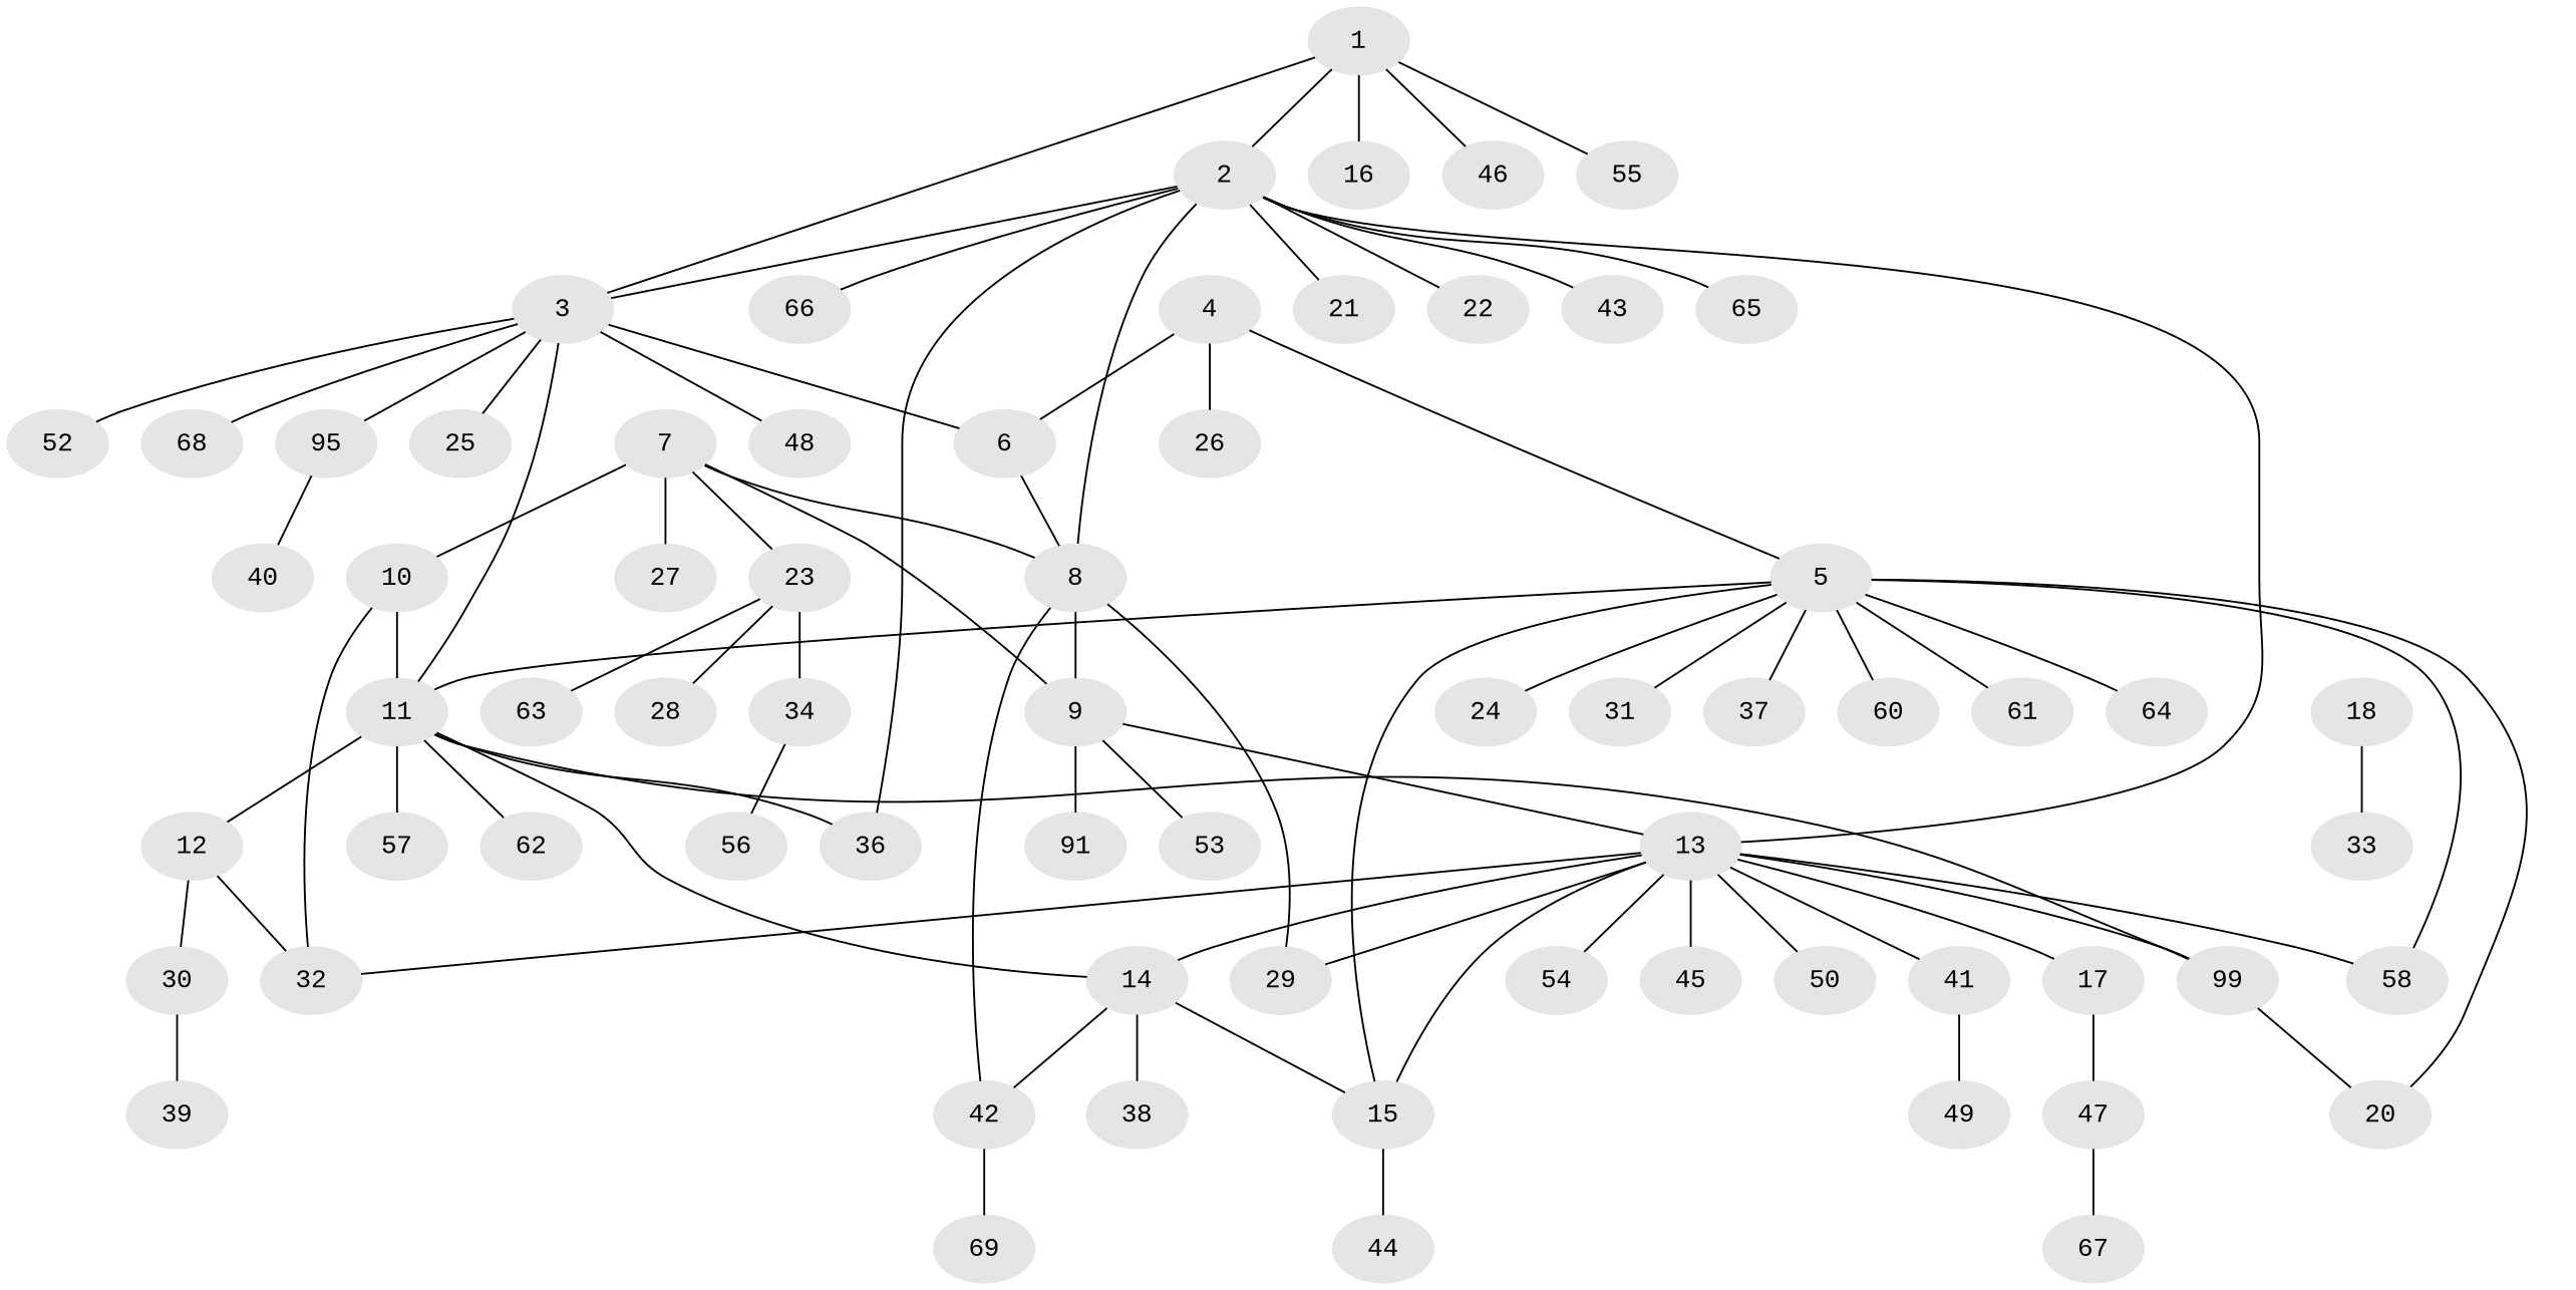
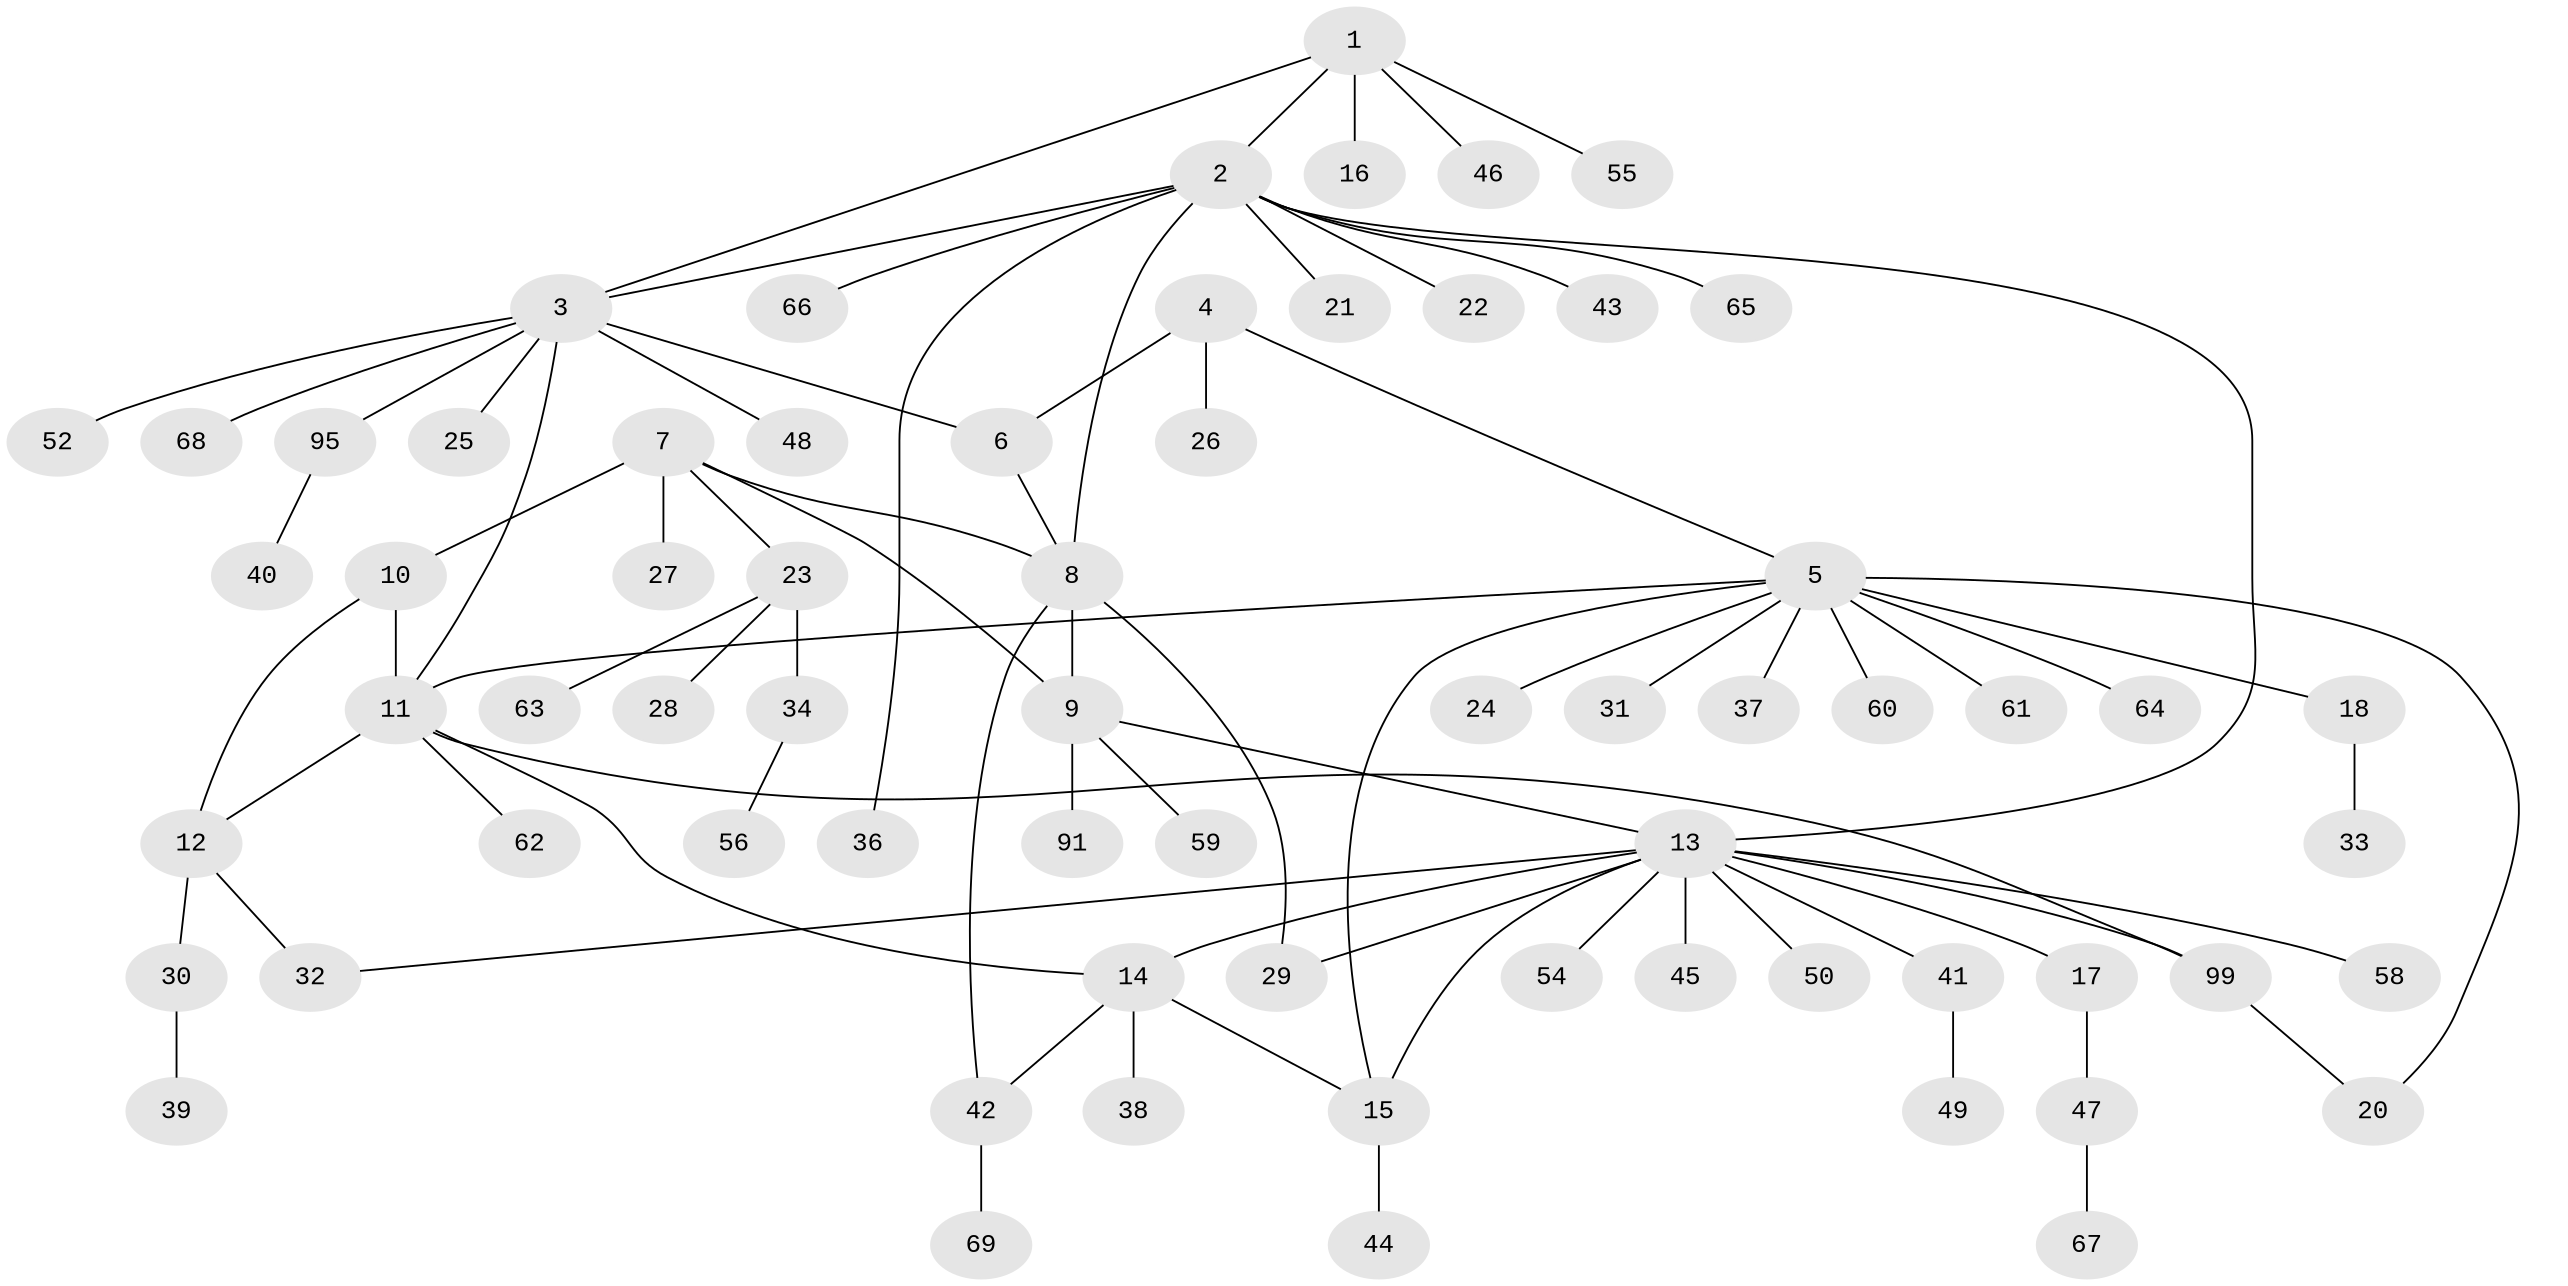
  graph {
    fontname="Liberation Mono"
    node [color=gray90 fontname="Liberation Mono" style=filled]
    edge [fontname="Liberation Mono"]
    1
    2
    3
    16
    46
    55
    8
    13
    21
    22
    36
    43
    65
    66
    6
    11
    25
    n18 [label=95]
    48
    52
    68
    9
    29
    42
    15
    14
    n27 [label=99]
    32
    17
    41
    45
    50
    54
    58
    12
-   57
    62
    40
    4
    5
    26
    18
    20
    24
    31
    37
    60
    61
    64
    44
    33
    7
    10
    23
    27
    n56 [label=91]
-   59 [label=53]
+   59
    28
    34
    63
    69
    30
    38
    39
    47
    49
    67
    56
    1 -- 2
    1 -- 3
    1 -- 16
    1 -- 46
    1 -- 55
    2 -- 3
    2 -- 8
    2 -- 13
    2 -- 21
    2 -- 22
    2 -- 36
    2 -- 43
    2 -- 65
    2 -- 66
    3 -- 6
    3 -- 11
    3 -- 25
    3 -- n18
    3 -- 48
    3 -- 52
    3 -- 68
    8 -- 9
    8 -- 29
    8 -- 42
    13 -- 29
    13 -- 15
    13 -- 14
    13 -- n27
    13 -- 32
    13 -- 17
    13 -- 41
    13 -- 45
    13 -- 50
    13 -- 54
    13 -- 58
    6 -- 8
-   11 -- 36
    11 -- 14
    11 -- n27
    11 -- 12
-   11 -- 57
    11 -- 62
    n18 -- 40
    9 -- 13
    9 -- n56
    9 -- 59
    42 -- 69
    15 -- 44
    14 -- 42
    14 -- 15
    14 -- 38
    n27 -- 20
    17 -- 47
    41 -- 49
    12 -- 32
    12 -- 30
    4 -- 6
    4 -- 5
    4 -- 26
    5 -- 11
    5 -- 15
-   5 -- 58
+   5 -- 18
    5 -- 20
    5 -- 24
    5 -- 31
    5 -- 37
    5 -- 60
    5 -- 61
    5 -- 64
    18 -- 33
    7 -- 8
    7 -- 9
    7 -- 10
    7 -- 23
    7 -- 27
    10 -- 11
-   10 -- 32
+   10 -- 12
    23 -- 28
    23 -- 34
    23 -- 63
    34 -- 56
    30 -- 39
    47 -- 67
  }
